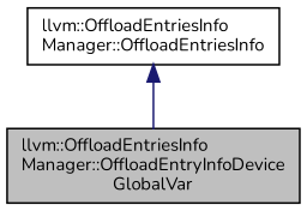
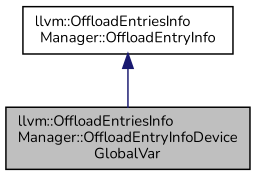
  digraph {
    fontname=Nunito
    node [color=black fontname=Nunito fontsize=10 shape=record]
    n1 [fillcolor=grey75 fontcolor=black height=0.2 label="llvm::OffloadEntriesInfo\lManager::OffloadEntryInfoDevice\lGlobalVar" style=filled width=0.4]
-   n2 [height=0.2 label="llvm::OffloadEntriesInfo\lManager::OffloadEntriesInfo" width=0.4]
+   n2 [height=0.2 label="llvm::OffloadEntriesInfo\lManager::OffloadEntryInfo" width=0.4]
    n2 -> n1 [color=midnightblue dir=back fontname=Nunito fontsize=10 labelfontname=Helvetica labelfontsize=10 style=solid]
  }
